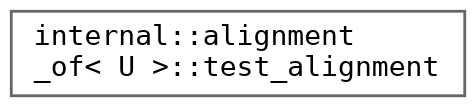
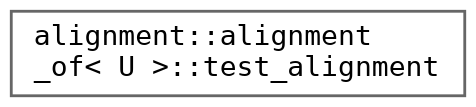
  digraph {
    rankdir=LR
    fontname="DejaVu Sans Mono"
-   n1 [color=grey40 fillcolor=white fontname="DejaVu Sans Mono" fontsize=10 height=0.2 label="internal::alignment\l_of\< U \>::test_alignment" shape=box style=filled width=0.4]
+   n1 [color=grey40 fillcolor=white fontname="DejaVu Sans Mono" fontsize=10 height=0.2 label="alignment::alignment\l_of\< U \>::test_alignment" shape=box style=filled width=0.4]
  }
